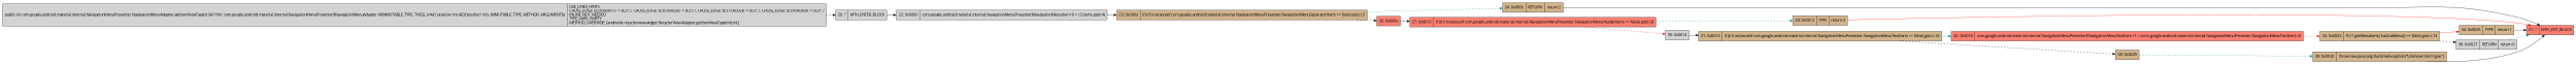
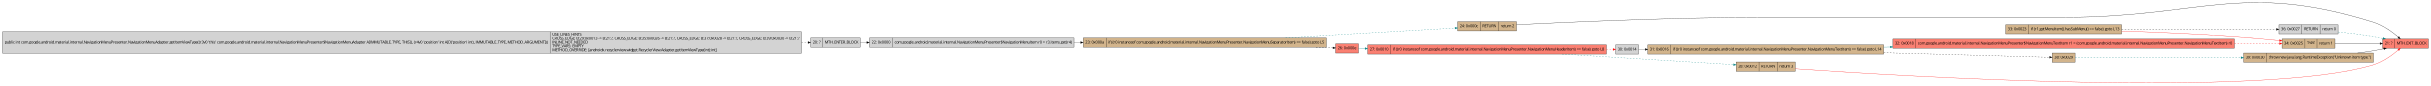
  digraph {
    fontname="Open Sans"
    rankdir=LR
    node [fillcolor=tan fontname="Open Sans" shape=record style=filled]
    edge [color=black fontname="Open Sans" style=solid]
    n1 [fillcolor=lightgrey label="{20\:\ ?|MTH_ENTER_BLOCK\l}"]
    n2 [fillcolor=lightgrey label="{22\:\ 0x0000|com.google.android.material.internal.NavigationMenuPresenter$NavigationMenuItem r0 = r3.items.get(r4)\l}"]
    n3 [label="{23\:\ 0x000a|if ((r0 instanceof com.google.android.material.internal.NavigationMenuPresenter.NavigationMenuSeparatorItem) == false) goto L5\l}"]
    n4 [label="{24\:\ 0x000c|RETURN\l|return 2\l}"]
    n5 [fillcolor=salmon label="{26\:\ 0x000e}"]
    n6 [fillcolor=salmon label="{21\:\ ?|MTH_EXIT_BLOCK\l}"]
    n7 [fillcolor=salmon label="{27\:\ 0x0010|if ((r0 instanceof com.google.android.material.internal.NavigationMenuPresenter.NavigationMenuHeaderItem) == false) goto L8\l}"]
-   n8 [label="{28\:\ 0x0012|TYPE\l|return 3\l}"]
+   n8 [label="{28\:\ 0x0012|RETURN\l|return 3\l}"]
    n9 [fillcolor=lightgrey label="{30\:\ 0x0014}"]
    n10 [label="{31\:\ 0x0016|if ((r0 instanceof com.google.android.material.internal.NavigationMenuPresenter.NavigationMenuTextItem) == false) goto L14\l}"]
    n11 [fillcolor=salmon label="{32\:\ 0x0018|com.google.android.material.internal.NavigationMenuPresenter$NavigationMenuTextItem r1 = (com.google.android.material.internal.NavigationMenuPresenter.NavigationMenuTextItem) r0\l}"]
    n12 [label="{38\:\ 0x0029}"]
    n13 [label="{33\:\ 0x0023|if (r1.getMenuItem().hasSubMenu() == false) goto L13\l}"]
    n14 [label="{39\:\ 0x0030|throw new java.lang.RuntimeException(\"Unknown item type.\")\l}"]
    n15 [label="{34\:\ 0x0025|TYPE\l|return 1\l}"]
    n16 [fillcolor=lightgrey label="{36\:\ 0x0027|RETURN\l|return 0\l}"]
    n17 [fillcolor=lightgrey label="{public int com.google.android.material.internal.NavigationMenuPresenter.NavigationMenuAdapter.getItemViewType((r3v0 'this' com.google.android.material.internal.NavigationMenuPresenter$NavigationMenuAdapter A[IMMUTABLE_TYPE, THIS]), (r4v0 'position' int A[D('position' int), IMMUTABLE_TYPE, METHOD_ARGUMENT]))  | USE_LINES_HINTS\lCROSS_EDGE: B:29:0x0013 \-\> B:21:?, CROSS_EDGE: B:35:0x0026 \-\> B:21:?, CROSS_EDGE: B:37:0x0028 \-\> B:21:?, CROSS_EDGE: B:39:0x0030 \-\> B:21:?\lINLINE_NOT_NEEDED\lTYPE_VARS: EMPTY\lMETHOD_OVERRIDE: [androidx.recyclerview.widget.RecyclerView.Adapter.getItemViewType(int):int]\l}"]
    n1 -> n2
    n2 -> n3
    n3 -> n4 [color=teal style=dashed]
    n3 -> n5 [style=dashed]
    n4 -> n6
-   n5 -> n7
+   n5 -> n7 [color=teal]
    n7 -> n8 [color=teal style=dashed]
    n7 -> n9 [color=red style=dashed]
    n8 -> n6 [color=red]
    n9 -> n10
    n10 -> n11 [color=teal]
    n10 -> n12 [style=dashed]
-   n11 -> n13 [color=red style=dashed]
+   n11 -> n15 [color=red style=dashed]
    n12 -> n14 [color=teal style=dashed]
    n13 -> n15 [color=red]
    n13 -> n16 [style=dashed]
    n14 -> n6
    n15 -> n6
    n16 -> n6 [color=teal style=dashed]
    n17 -> n1 [style=dashed]
  }
